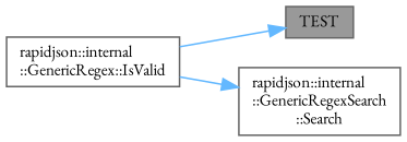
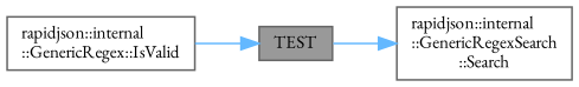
  digraph {
    fontname="EB Garamond"
    rankdir=LR
    node [color=grey40 fillcolor=white fontname="EB Garamond" fontsize=10 shape=box style=filled]
    edge [color=steelblue1 fontname="EB Garamond" fontsize=10 labelfontname=Helvetica labelfontsize=10 style=solid]
    n1 [color=gray40 fillcolor=grey60 fontcolor=black height=0.2 label=TEST width=0.4]
    n2 [height=0.2 label="rapidjson::internal\l::GenericRegexSearch\l::Search" width=0.4]
    n3 [height=0.2 label="rapidjson::internal\l::GenericRegex::IsValid" width=0.4]
-   n3 -> n2
+   n1 -> n2
    n3 -> n1
  }
